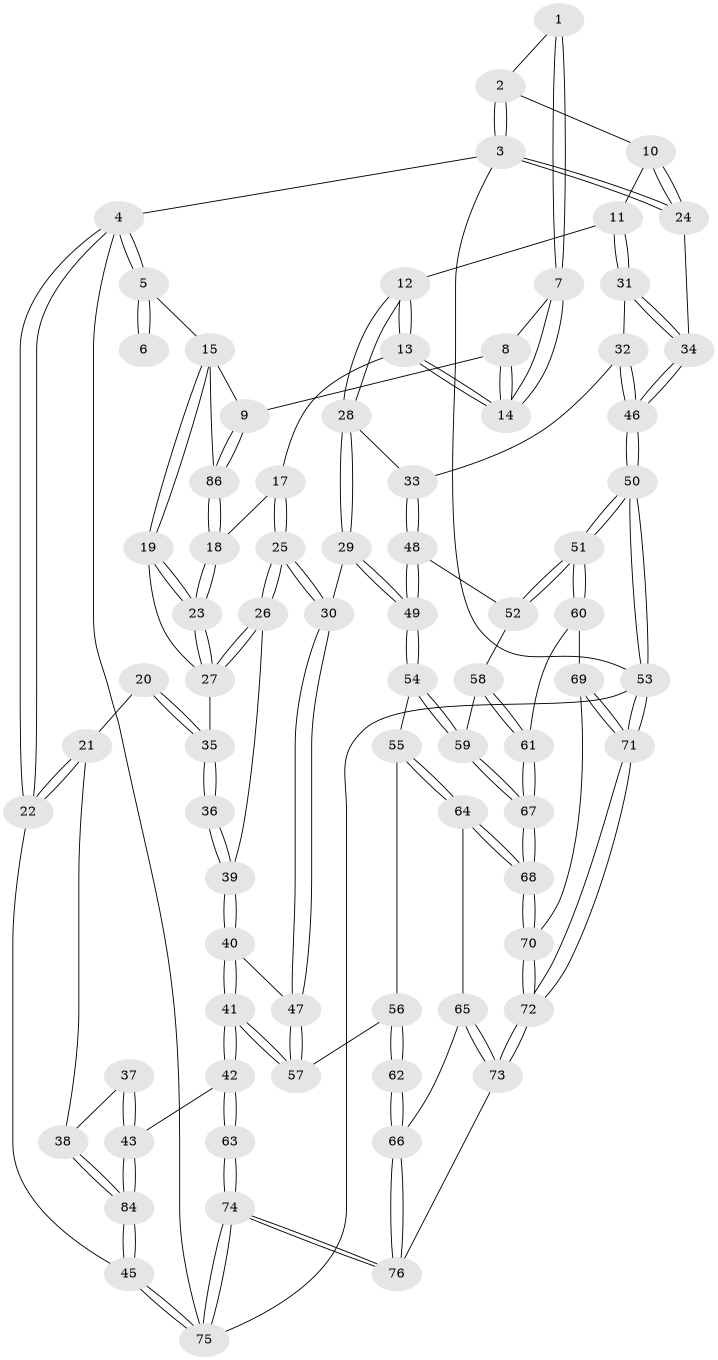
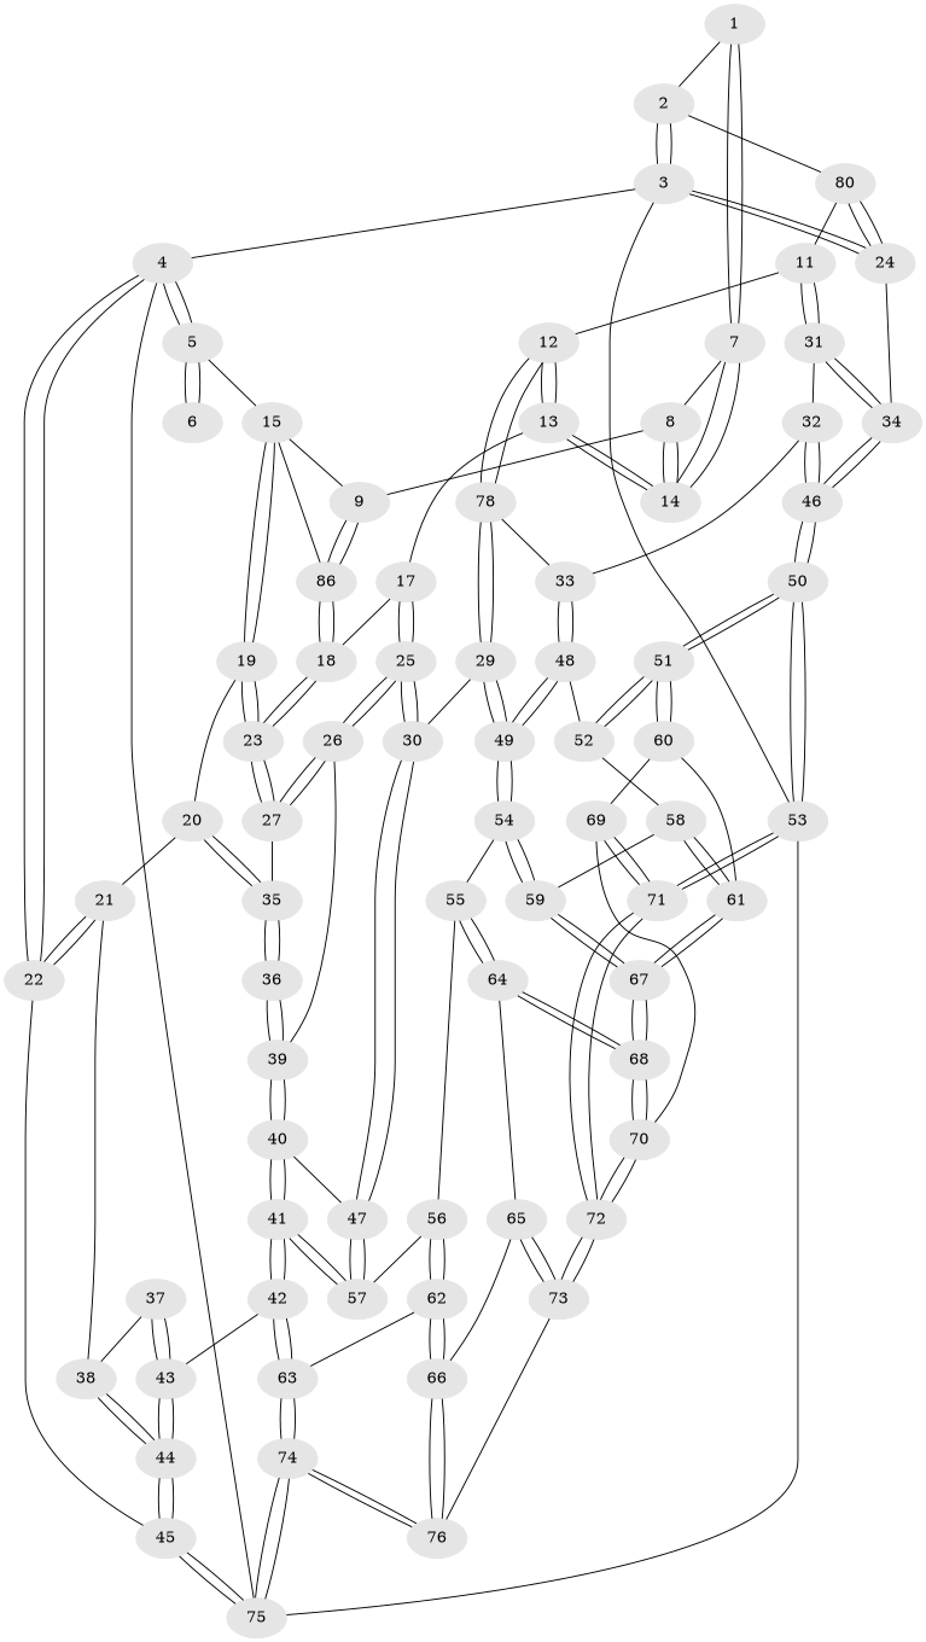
  graph {
    node [color=gray90 style=filled]
    1
    2
    7
    3
-   10
+   10 [label=80]
    8
    14
    4
    24
    53
    11
    5
    22
    75
    34
    71
    6
    15
    45
    9
    n21 [label=86]
    19
    18
    12
    31
    13
-   28
+   28 [label=78]
    32
    17
    29
    33
    25
    23
    20
    26
    30
    27
    21
    35
    38
    36
-   44 [label=84]
+   44
    46
    39
    47
    40
    49
    48
    54
    57
    50
    52
    37
    43
    41
    42
    63
    74
    51
    58
    55
    59
    60
    61
    69
    72
    56
    64
    67
    62
    65
    68
    66
    70
    76
    73
    1 -- 2
    1 -- 7
    1 -- 7
    2 -- 3
    2 -- 3
    2 -- 10
    7 -- 8
    7 -- 14
    7 -- 14
    3 -- 4
    3 -- 24
    3 -- 24
    3 -- 53
    10 -- 24
    10 -- 24
    10 -- 11
    8 -- 14
    8 -- 14
    8 -- 9
    4 -- 5
    4 -- 5
    4 -- 22
    4 -- 22
    4 -- 75
    24 -- 34
    53 -- 75
    53 -- 71
    53 -- 71
    11 -- 12
    11 -- 31
    11 -- 31
    5 -- 6
    5 -- 6
    5 -- 15
    22 -- 45
    34 -- 46
    34 -- 46
    71 -- 72
    71 -- 72
    15 -- 9
    15 -- n21
    15 -- 19
    15 -- 19
    45 -- 75
    45 -- 75
    9 -- n21
    9 -- n21
    n21 -- 18
    n21 -- 18
    19 -- 23
    19 -- 23
-   19 -- 27
+   19 -- 20
    18 -- 23
    18 -- 23
    12 -- 13
    12 -- 13
    12 -- 28
    12 -- 28
    31 -- 34
    31 -- 34
    31 -- 32
    13 -- 14
    13 -- 14
    13 -- 17
    28 -- 29
    28 -- 29
    28 -- 33
    32 -- 33
    32 -- 46
    32 -- 46
    17 -- 18
    17 -- 25
    17 -- 25
    29 -- 30
    29 -- 49
    29 -- 49
    33 -- 48
    33 -- 48
    25 -- 26
    25 -- 26
    25 -- 30
    25 -- 30
    23 -- 27
    23 -- 27
    20 -- 21
    20 -- 35
    20 -- 35
    26 -- 27
    26 -- 27
    26 -- 39
    30 -- 47
    30 -- 47
    27 -- 35
    21 -- 22
    21 -- 22
    21 -- 38
    35 -- 36
    35 -- 36
    38 -- 44
    38 -- 44
    36 -- 39
    36 -- 39
    44 -- 45
    44 -- 45
    46 -- 50
    46 -- 50
    39 -- 40
    39 -- 40
    47 -- 57
    47 -- 57
    40 -- 47
    40 -- 41
    40 -- 41
    49 -- 54
    49 -- 54
    48 -- 49
    48 -- 49
    48 -- 52
    54 -- 55
    54 -- 59
    54 -- 59
    50 -- 53
    50 -- 53
    50 -- 51
    50 -- 51
    52 -- 58
    37 -- 38
    37 -- 43
    37 -- 43
    43 -- 44
    43 -- 44
    41 -- 57
    41 -- 57
    41 -- 42
    41 -- 42
    42 -- 43
    42 -- 63
    42 -- 63
    63 -- 74
    63 -- 74
    74 -- 75
    74 -- 75
    74 -- 76
    74 -- 76
    51 -- 52
    51 -- 52
    51 -- 60
    51 -- 60
    58 -- 59
    58 -- 61
    58 -- 61
    55 -- 56
    55 -- 64
    55 -- 64
    59 -- 67
    59 -- 67
    60 -- 61
    60 -- 69
    61 -- 67
    61 -- 67
    69 -- 71
    69 -- 71
    69 -- 70
    72 -- 73
    72 -- 73
    56 -- 57
    56 -- 62
    56 -- 62
    64 -- 65
    64 -- 68
    64 -- 68
    67 -- 68
    67 -- 68
+   62 -- 63
    62 -- 66
    62 -- 66
    65 -- 66
    65 -- 73
    65 -- 73
    68 -- 70
    68 -- 70
    66 -- 76
    66 -- 76
    70 -- 72
    70 -- 72
    73 -- 76
  }
